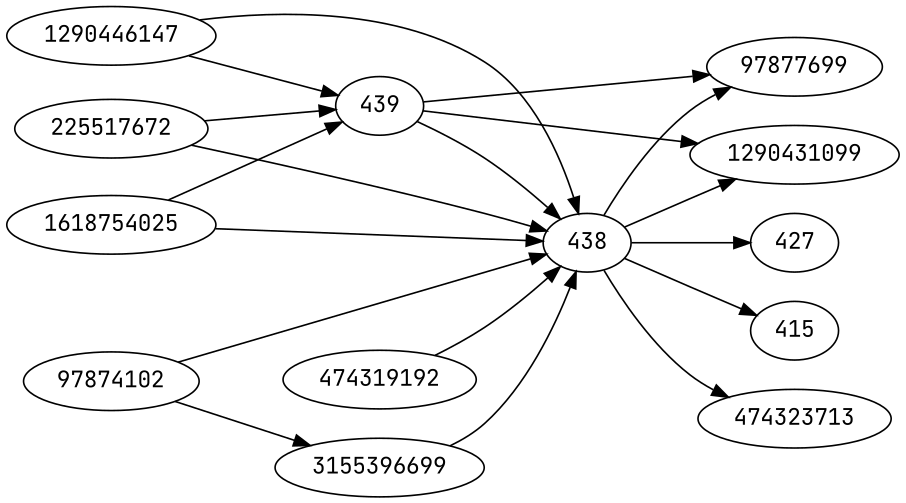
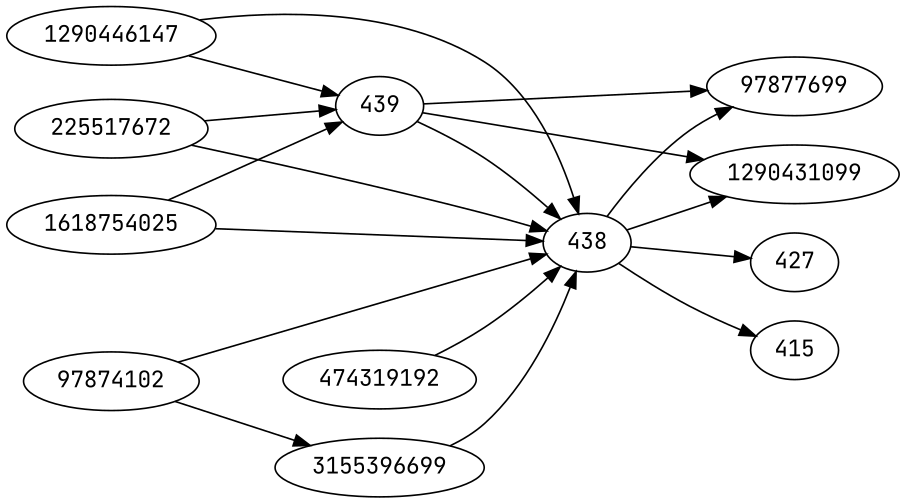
  strict digraph {
    fontname="JetBrains Mono"
    rankdir=LR
    node [fontname="JetBrains Mono"]
    edge [fontname="JetBrains Mono"]
    1290446147
    439
    438
    97877699
    1290431099
    427
    415
-   474323713
    225517672
    1618754025
    3155396699
    97874102
    474319192
    1290446147 -> 439
    1290446147 -> 438
    439 -> 438
    439 -> 97877699
    439 -> 1290431099
    438 -> 97877699
    438 -> 1290431099
    438 -> 427
    438 -> 415
-   438 -> 474323713
    225517672 -> 439
    225517672 -> 438
    1618754025 -> 439
    1618754025 -> 438
    3155396699 -> 438
    97874102 -> 438
    97874102 -> 3155396699
    474319192 -> 438
  }
